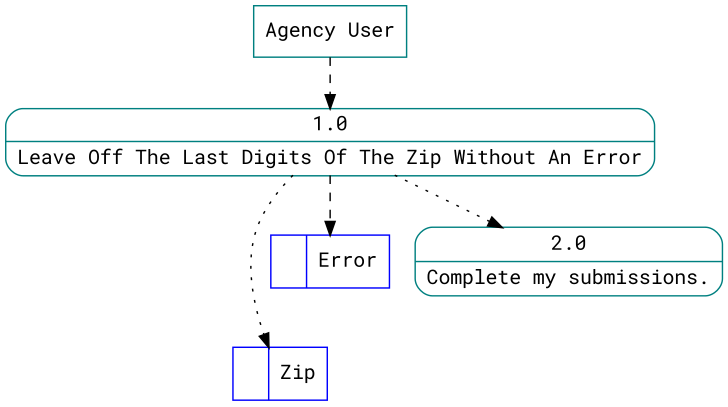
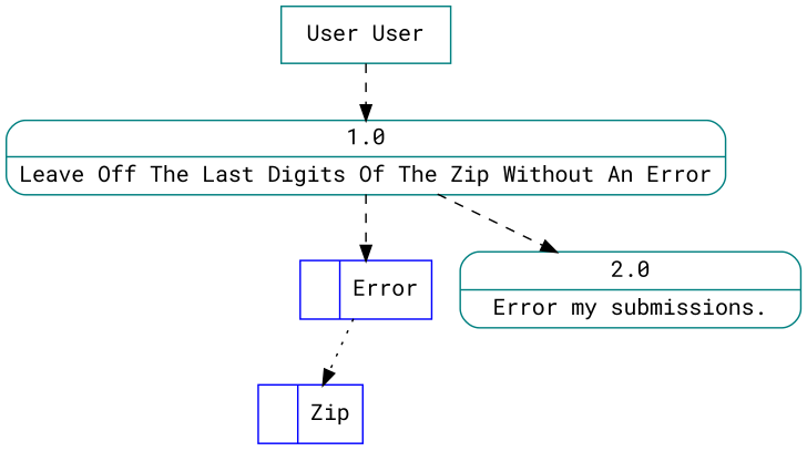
  digraph {
    fontname="Roboto Mono"
    node [color=teal fontname="Roboto Mono" shape=record]
    edge [fontname="Roboto Mono" style=dashed]
    n1 [color=blue label="<f0>  |<f1> Zip "]
    n2 [color=blue label="<f0>  |<f1> Error "]
-   n3 [label="Agency User" shape=box]
+   n3 [label="User User" shape=box]
    n4 [label="{<f0> 1.0|<f1> Leave Off The Last Digits Of The Zip Without An Error }" shape=Mrecord]
-   n5 [label="{<f0> 2.0|<f1> Complete my submissions. }" shape=Mrecord]
+   n5 [label="{<f0> 2.0|<f1> Error my submissions. }" shape=Mrecord]
    n3 -> n4
-   n4 -> n1 [style=dotted]
+   n2 -> n1 [style=dotted]
    n4 -> n2
-   n4 -> n5 [style=dotted]
+   n4 -> n5
  }
